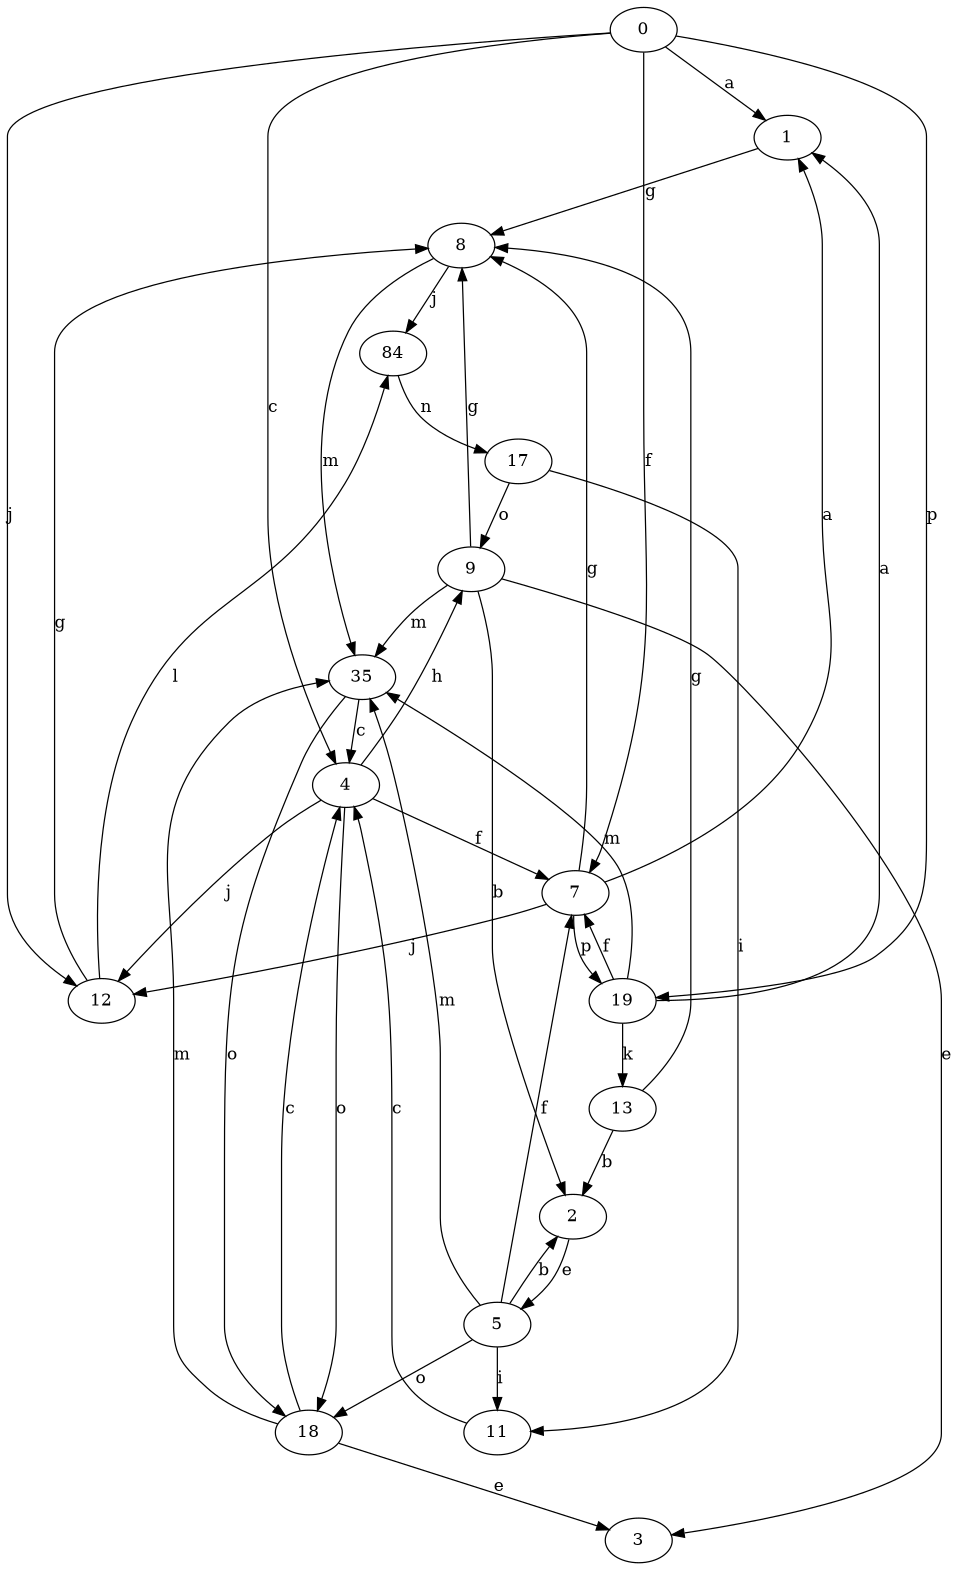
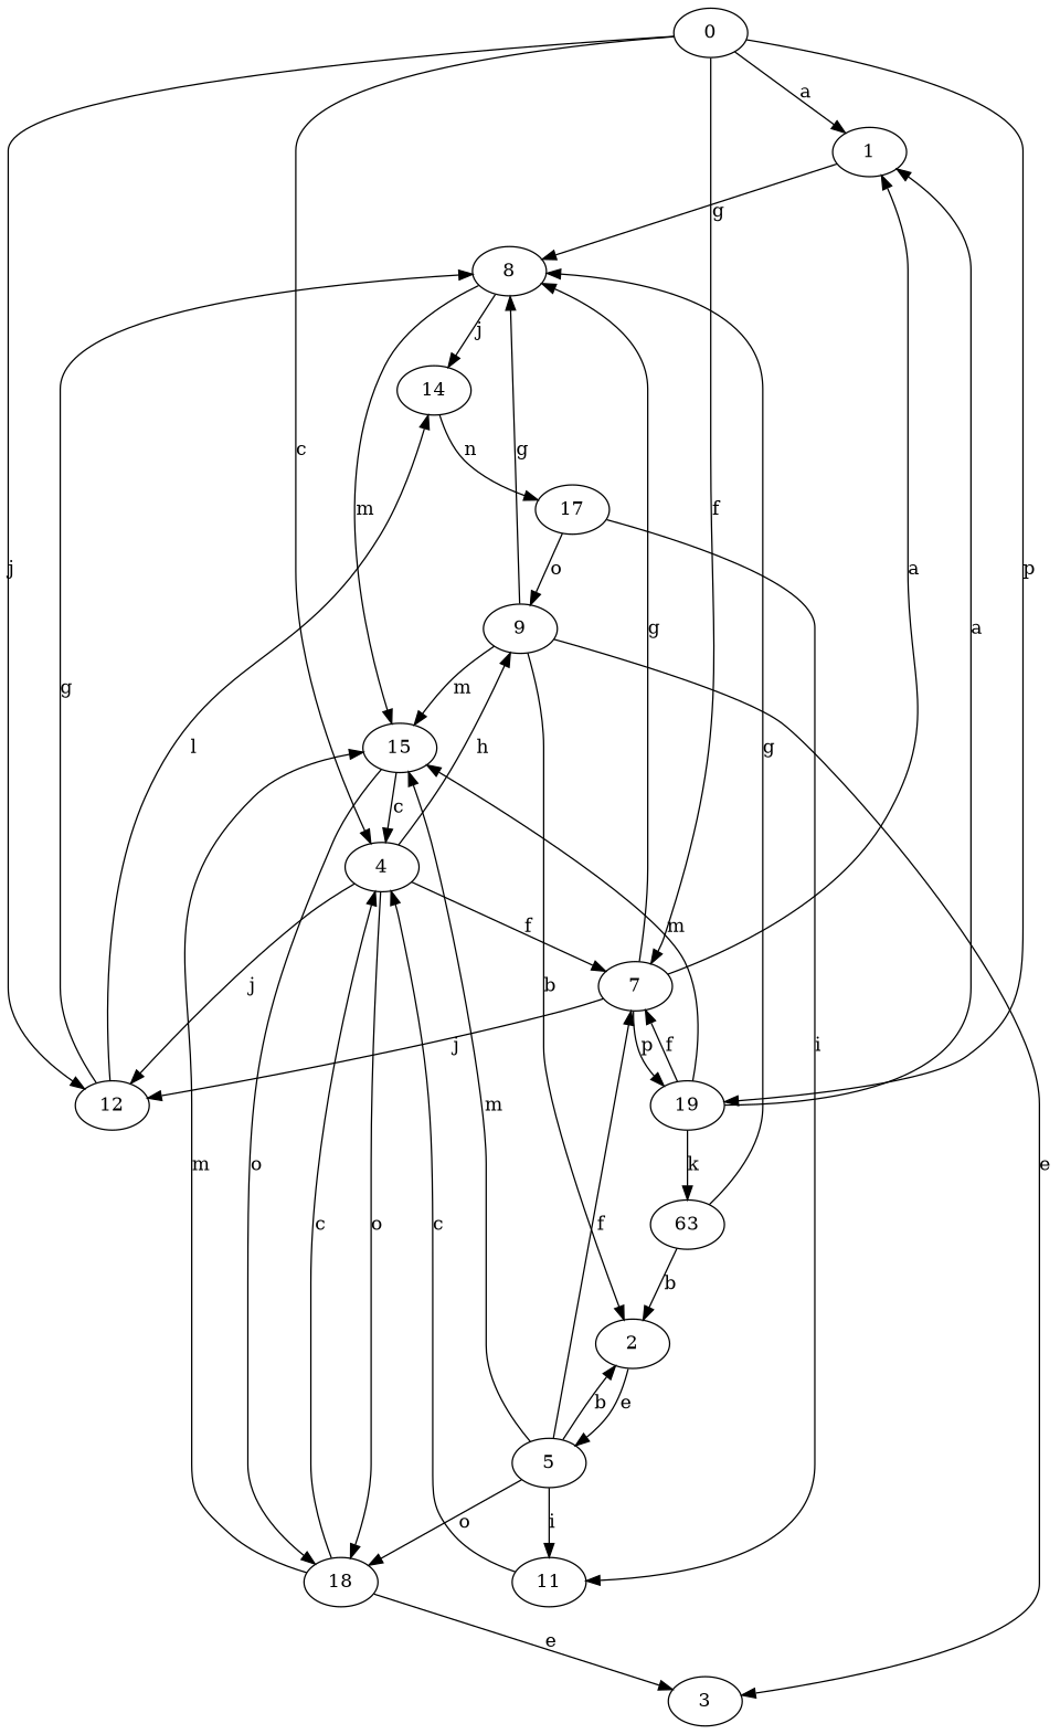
  strict digraph {
    0
    1
    4
    7
    12
    19
    8
    9
    18
-   14 [label=84]
-   15 [label=35]
-   13
+   14
+   15
+   13 [label=63]
    2
    5
    11
    n16 [label=3]
    17
    0 -> 1 [label=a]
    0 -> 4 [label=c]
    0 -> 7 [label=f]
    0 -> 12 [label=j]
    0 -> 19 [label=p]
    1 -> 8 [label=g]
    4 -> 7 [label=f]
    4 -> 12 [label=j]
    4 -> 9 [label=h]
    4 -> 18 [label=o]
    7 -> 1 [label=a]
    7 -> 12 [label=j]
    7 -> 19 [label=p]
    7 -> 8 [label=g]
    12 -> 8 [label=g]
    12 -> 14 [label=l]
    19 -> 1 [label=a]
    19 -> 7 [label=f]
    19 -> 15 [label=m]
    19 -> 13 [label=k]
    8 -> 14 [label=j]
    8 -> 15 [label=m]
    9 -> 8 [label=g]
    9 -> 15 [label=m]
    9 -> 2 [label=b]
    9 -> n16 [label=e]
    18 -> 4 [label=c]
    18 -> 15 [label=m]
    18 -> n16 [label=e]
    14 -> 17 [label=n]
    15 -> 4 [label=c]
    15 -> 18 [label=o]
    13 -> 8 [label=g]
    13 -> 2 [label=b]
    2 -> 5 [label=e]
    5 -> 7 [label=f]
    5 -> 18 [label=o]
    5 -> 15 [label=m]
    5 -> 2 [label=b]
    5 -> 11 [label=i]
    11 -> 4 [label=c]
    17 -> 9 [label=o]
    17 -> 11 [label=i]
  }
